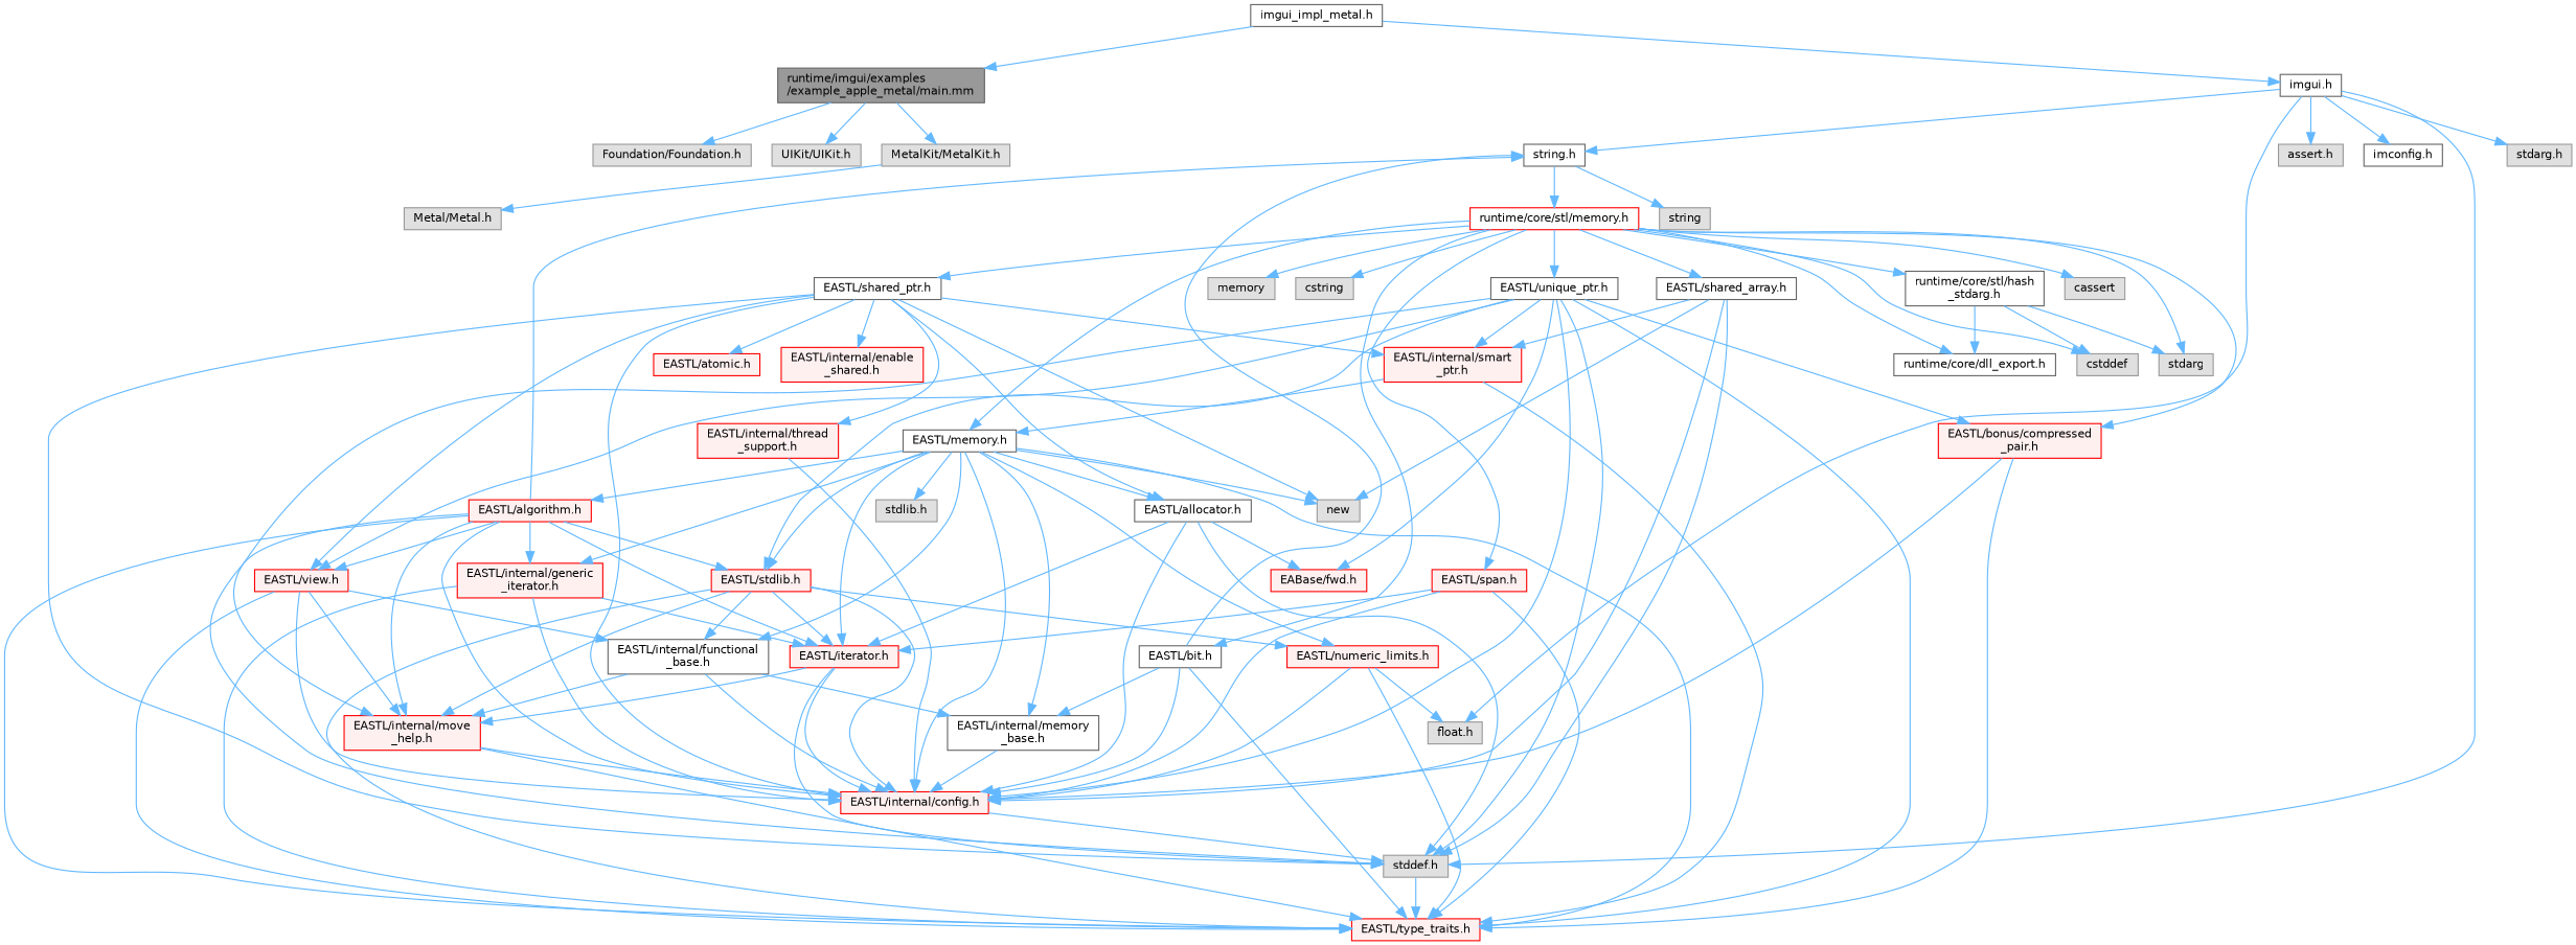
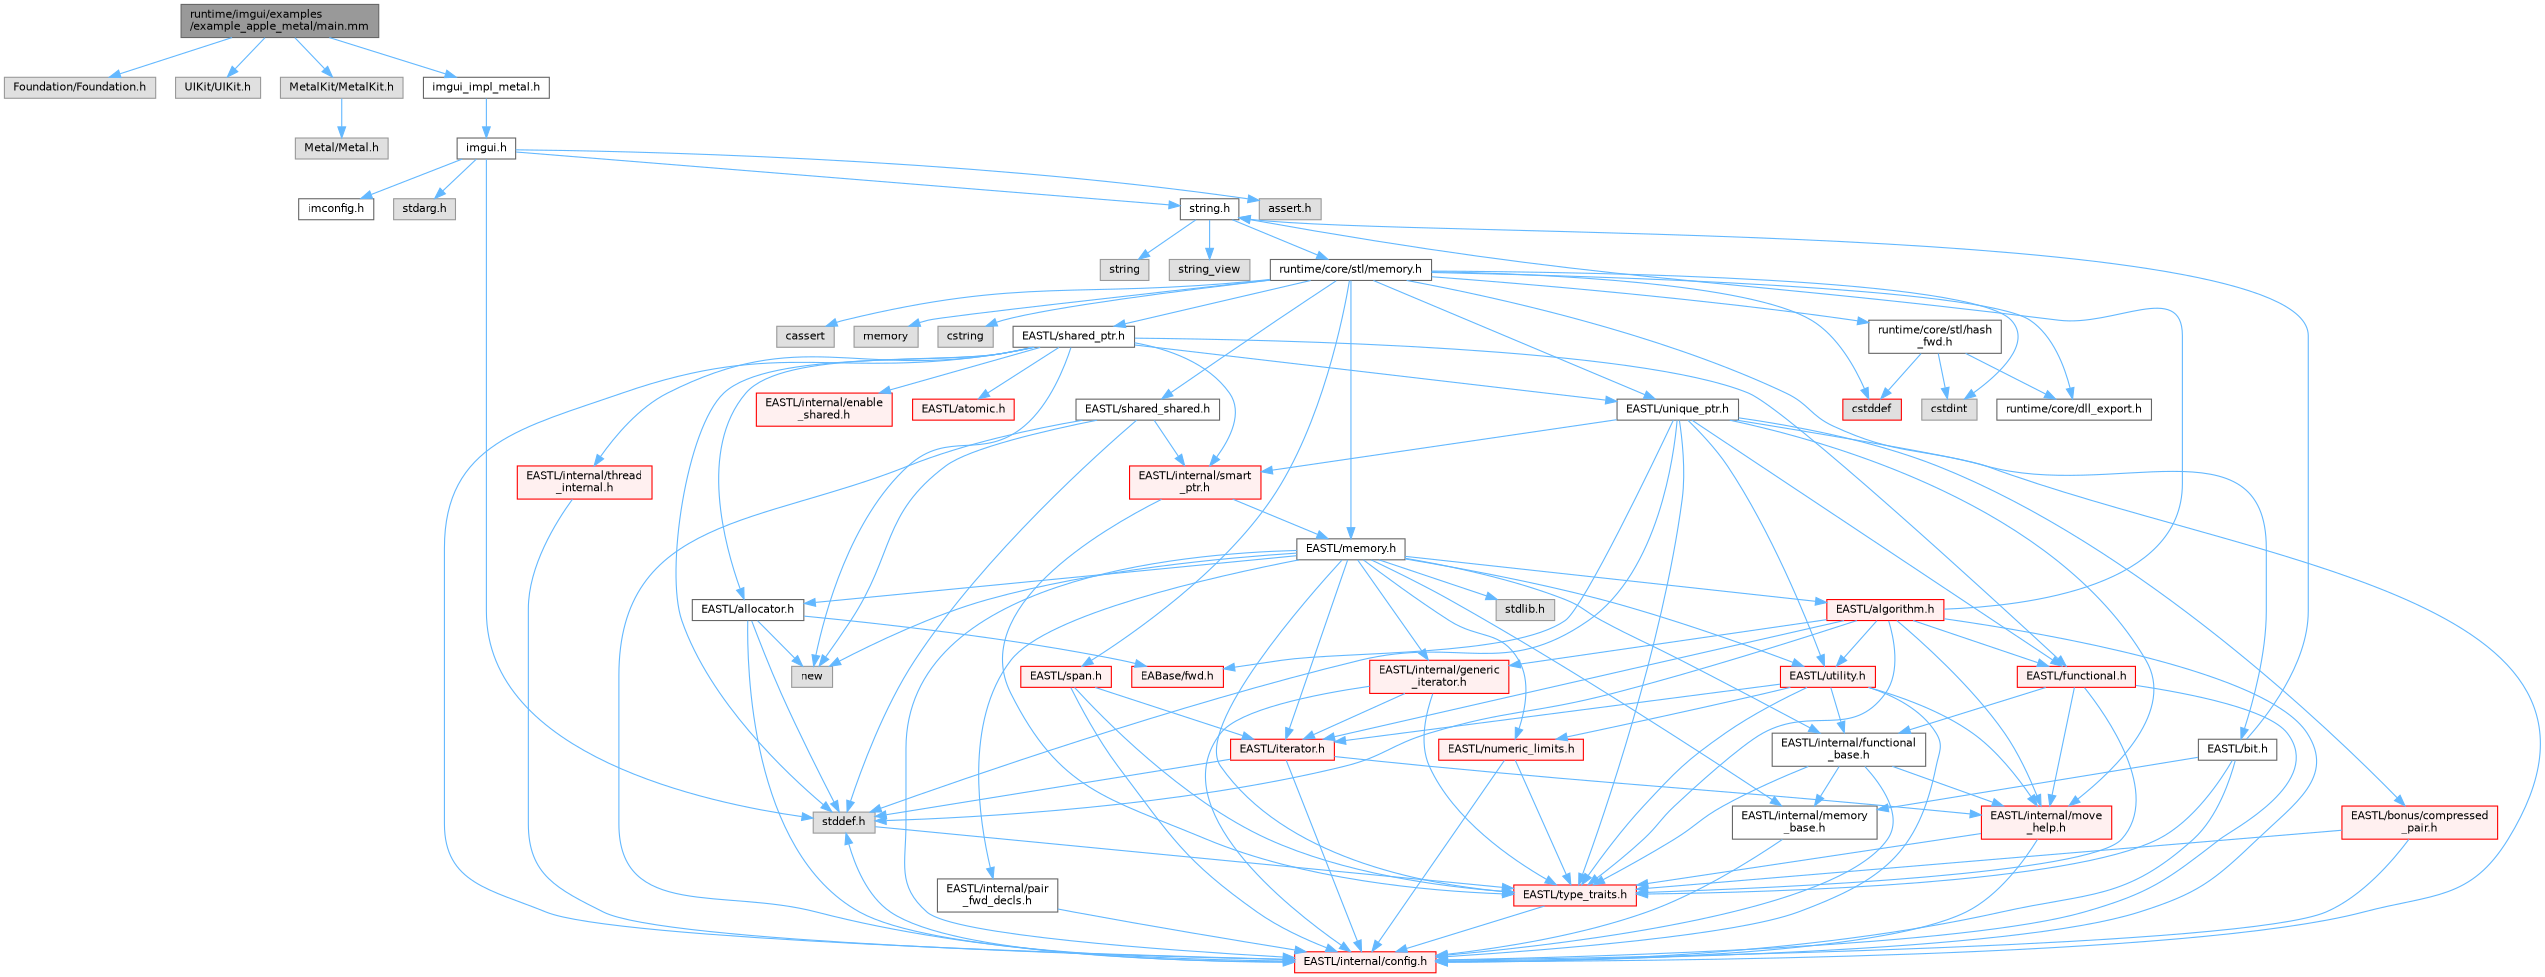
  digraph {
    node [color=grey60 fillcolor="#E0E0E0" fontname=Helvetica fontsize=10 shape=box style=filled]
    edge [color=steelblue1 fontname=Helvetica fontsize=10 labelfontname=Helvetica labelfontsize=10 style=solid]
    n1 [color=gray40 fillcolor=grey60 fontcolor=black height=0.2 label="runtime/imgui/examples\l/example_apple_metal/main.mm" width=0.4]
    n2 [height=0.2 label="Foundation/Foundation.h" width=0.4]
    n3 [height=0.2 label="UIKit/UIKit.h" width=0.4]
    n4 [height=0.2 label="MetalKit/MetalKit.h" width=0.4]
    n5 [color=grey40 fillcolor=white height=0.2 label="imgui_impl_metal.h" width=0.4]
    n6 [height=0.2 label="Metal/Metal.h" width=0.4]
    n7 [color=grey40 fillcolor=white height=0.2 label="imgui.h" width=0.4]
    n8 [color=grey40 fillcolor=white height=0.2 label="imconfig.h" width=0.4]
-   n9 [height=0.2 label="float.h" width=0.4]
    n10 [height=0.2 label="stdarg.h" width=0.4]
    n11 [height=0.2 label="stddef.h" width=0.4]
    n12 [color=grey40 fillcolor=white height=0.2 label="string.h" width=0.4]
    n13 [height=0.2 label="assert.h" width=0.4]
    n14 [color=red fillcolor="#FFF0F0" height=0.2 label="EASTL/type_traits.h" width=0.4]
    n15 [height=0.2 label=string width=0.4]
-   n17 [color=red fillcolor=white height=0.2 label="runtime/core/stl/memory.h" width=0.4]
-   n18 [height=0.2 label=cstddef width=0.4]
-   n19 [height=0.2 label=stdarg width=0.4]
+   n16 [height=0.2 label=string_view width=0.4]
+   n17 [color=grey40 fillcolor=white height=0.2 label="runtime/core/stl/memory.h" width=0.4]
+   n18 [color=red height=0.2 label=cstddef width=0.4]
+   n19 [height=0.2 label=cstdint width=0.4]
    n20 [height=0.2 label=cassert width=0.4]
    n21 [height=0.2 label=memory width=0.4]
    n22 [height=0.2 label=cstring width=0.4]
    n23 [color=grey40 fillcolor=white height=0.2 label="EASTL/bit.h" width=0.4]
    n24 [color=grey40 fillcolor=white height=0.2 label="EASTL/memory.h" width=0.4]
-   n25 [color=grey40 fillcolor=white height=0.2 label="EASTL/shared_array.h" width=0.4]
+   n25 [color=grey40 fillcolor=white height=0.2 label="EASTL/shared_shared.h" width=0.4]
    n26 [color=grey40 fillcolor=white height=0.2 label="EASTL/unique_ptr.h" width=0.4]
    n27 [color=red fillcolor="#FFF0F0" height=0.2 label="EASTL/bonus/compressed\l_pair.h" width=0.4]
    n28 [color=grey40 fillcolor=white height=0.2 label="EASTL/shared_ptr.h" width=0.4]
    n29 [color=red fillcolor="#FFF0F0" height=0.2 label="EASTL/span.h" width=0.4]
    n30 [color=grey40 fillcolor=white height=0.2 label="runtime/core/dll_export.h" width=0.4]
-   n31 [color=grey40 fillcolor=white height=0.2 label="runtime/core/stl/hash\l_stdarg.h" width=0.4]
+   n31 [color=grey40 fillcolor=white height=0.2 label="runtime/core/stl/hash\l_fwd.h" width=0.4]
    n32 [color=red fillcolor="#FFF0F0" height=0.2 label="EASTL/internal/config.h" width=0.4]
    n33 [color=grey40 fillcolor=white height=0.2 label="EASTL/internal/memory\l_base.h" width=0.4]
    n34 [color=red fillcolor="#FFF0F0" height=0.2 label="EASTL/internal/generic\l_iterator.h" width=0.4]
    n35 [color=red fillcolor="#FFF0F0" height=0.2 label="EASTL/iterator.h" width=0.4]
+   n36 [color=grey40 fillcolor=white height=0.2 label="EASTL/internal/pair\l_fwd_decls.h" width=0.4]
    n37 [color=grey40 fillcolor=white height=0.2 label="EASTL/internal/functional\l_base.h" width=0.4]
    n38 [color=red fillcolor="#FFF0F0" height=0.2 label="EASTL/algorithm.h" width=0.4]
-   n39 [color=red fillcolor="#FFF0F0" height=0.2 label="EASTL/stdlib.h" width=0.4]
+   n39 [color=red fillcolor="#FFF0F0" height=0.2 label="EASTL/utility.h" width=0.4]
    n40 [color=red fillcolor="#FFF0F0" height=0.2 label="EASTL/numeric_limits.h" width=0.4]
    n41 [color=grey40 fillcolor=white height=0.2 label="EASTL/allocator.h" width=0.4]
    n42 [height=0.2 label=new width=0.4]
    n43 [height=0.2 label="stdlib.h" width=0.4]
    n44 [color=red fillcolor="#FFF0F0" height=0.2 label="EASTL/internal/smart\l_ptr.h" width=0.4]
    n45 [color=red fillcolor="#FFF0F0" height=0.2 label="EASTL/internal/move\l_help.h" width=0.4]
-   n46 [color=red fillcolor="#FFF0F0" height=0.2 label="EASTL/view.h" width=0.4]
+   n46 [color=red fillcolor="#FFF0F0" height=0.2 label="EASTL/functional.h" width=0.4]
    n47 [color=red fillcolor="#FFF0F0" height=0.2 label="EABase/fwd.h" width=0.4]
-   n48 [color=red fillcolor="#FFF0F0" height=0.2 label="EASTL/internal/thread\l_support.h" width=0.4]
+   n48 [color=red fillcolor="#FFF0F0" height=0.2 label="EASTL/internal/thread\l_internal.h" width=0.4]
    n49 [color=red fillcolor="#FFF0F0" height=0.2 label="EASTL/atomic.h" width=0.4]
    n50 [color=red fillcolor="#FFF0F0" height=0.2 label="EASTL/internal/enable\l_shared.h" width=0.4]
    n1 -> n2
    n1 -> n3
    n1 -> n4
-   n5 -> n1
+   n1 -> n5
    n4 -> n6
    n5 -> n7
    n7 -> n8
-   n7 -> n9
    n7 -> n10
    n7 -> n11
    n7 -> n12
    n7 -> n13
    n11 -> n14
    n12 -> n15
+   n12 -> n16
    n12 -> n17
+   n14 -> n32
    n17 -> n18
    n17 -> n19
    n17 -> n20
    n17 -> n21
    n17 -> n22
    n17 -> n23
    n17 -> n24
    n17 -> n25
    n17 -> n26
-   n17 -> n27
    n17 -> n28
    n17 -> n29
    n17 -> n30
    n17 -> n31
    n23 -> n12
    n23 -> n14
    n23 -> n32
    n23 -> n33
    n24 -> n14
    n24 -> n32
    n24 -> n33
    n24 -> n34
    n24 -> n35
+   n24 -> n36
    n24 -> n37
    n24 -> n38
    n24 -> n39
    n24 -> n40
    n24 -> n41
    n24 -> n42
    n24 -> n43
    n25 -> n11
    n25 -> n32
    n25 -> n42
    n25 -> n44
    n26 -> n11
    n26 -> n14
    n26 -> n27
    n26 -> n32
    n26 -> n39
    n26 -> n44
    n26 -> n45
    n26 -> n46
    n26 -> n47
    n27 -> n14
    n27 -> n32
    n28 -> n11
+   n28 -> n26
    n28 -> n32
    n28 -> n41
    n28 -> n42
    n28 -> n44
    n28 -> n46
    n28 -> n48
    n28 -> n49
    n28 -> n50
    n29 -> n14
    n29 -> n32
    n29 -> n35
    n31 -> n18
    n31 -> n19
    n31 -> n30
    n32 -> n11
    n33 -> n32
    n34 -> n14
    n34 -> n32
    n34 -> n35
    n35 -> n11
    n35 -> n32
    n35 -> n45
+   n36 -> n32
+   n37 -> n14
    n37 -> n32
    n37 -> n33
    n37 -> n45
    n38 -> n11
    n38 -> n12
    n38 -> n14
    n38 -> n32
    n38 -> n34
    n38 -> n35
    n38 -> n39
    n38 -> n45
    n38 -> n46
    n39 -> n14
    n39 -> n32
    n39 -> n35
    n39 -> n37
    n39 -> n40
    n39 -> n45
-   n40 -> n9
    n40 -> n14
    n40 -> n32
    n41 -> n11
    n41 -> n32
-   n41 -> n35
+   n41 -> n42
    n41 -> n47
    n44 -> n14
    n44 -> n24
    n45 -> n14
    n45 -> n32
    n46 -> n14
    n46 -> n32
    n46 -> n37
    n46 -> n45
    n48 -> n32
  }
